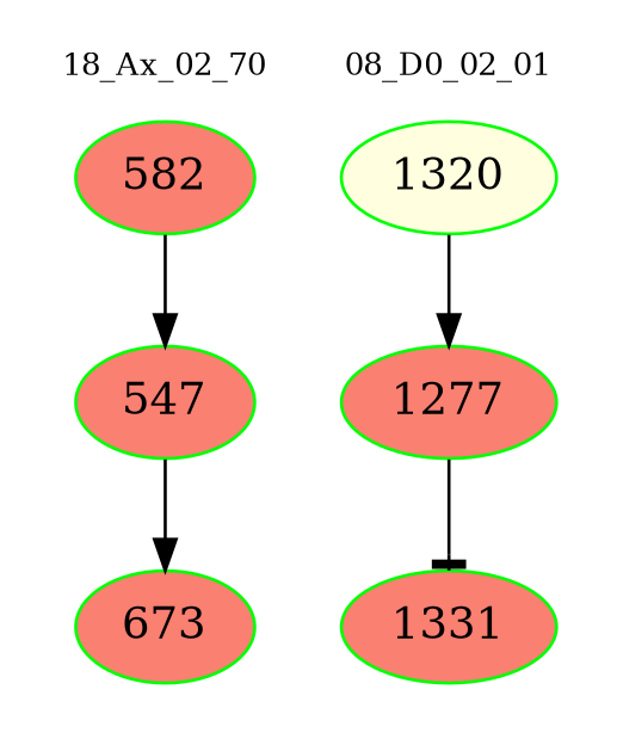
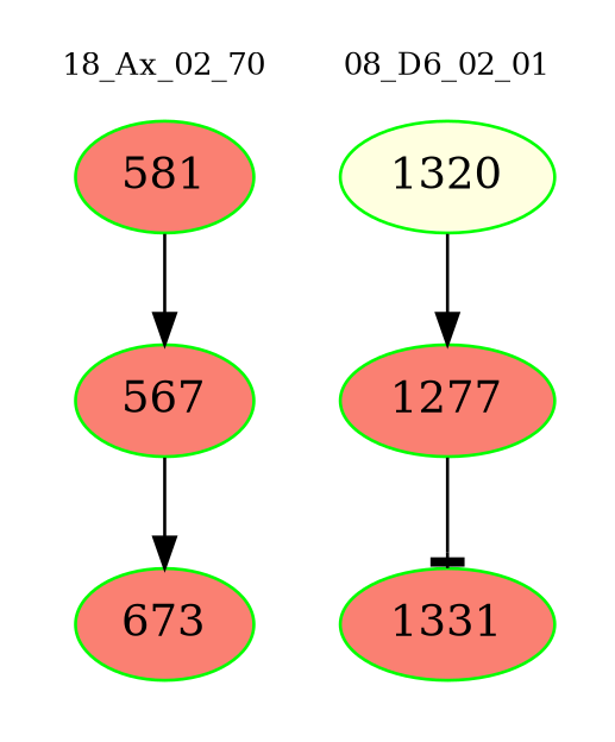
  digraph {
    node [color=green fillcolor=salmon style=filled]
    edge [arrowhead=normal color=black]
-   n1 [label=582]
-   n2 [label=547]
+   n1 [label=581]
+   n2 [label=567]
    n3 [label=673]
    n4 [fillcolor=lightyellow label=1320]
    n5 [label=1277]
    n6 [label=1331]
    subgraph cluster_1 {
      color=white
      fontsize=10
      label="18_Ax_02_70"
      n1
      n2
      n3
    }
    subgraph cluster_2 {
      color=white
      fontsize=10
-     label="08_D0_02_01"
+     label="08_D6_02_01"
      n4
      n5
      n6
    }
    n1 -> n2
    n2 -> n3
    n4 -> n5
    n5 -> n6 [arrowhead=tee]
  }
